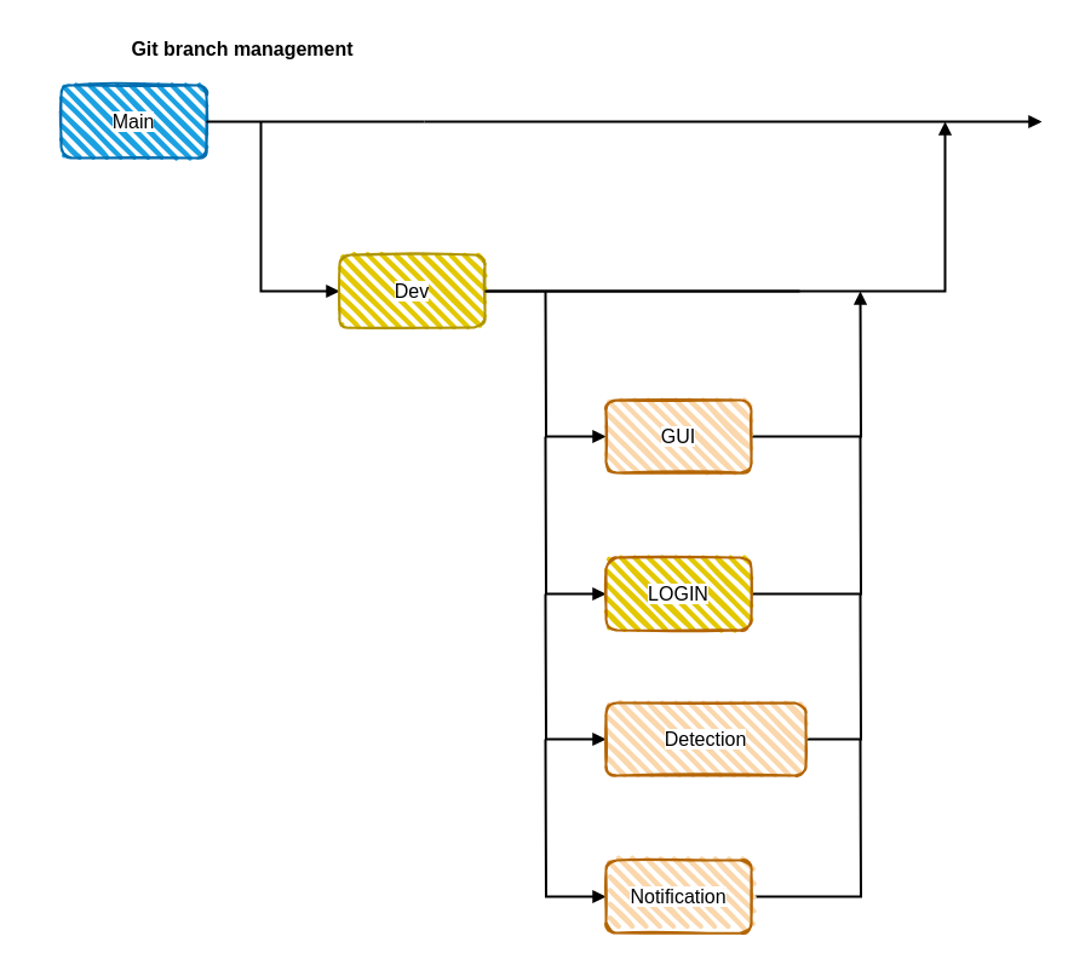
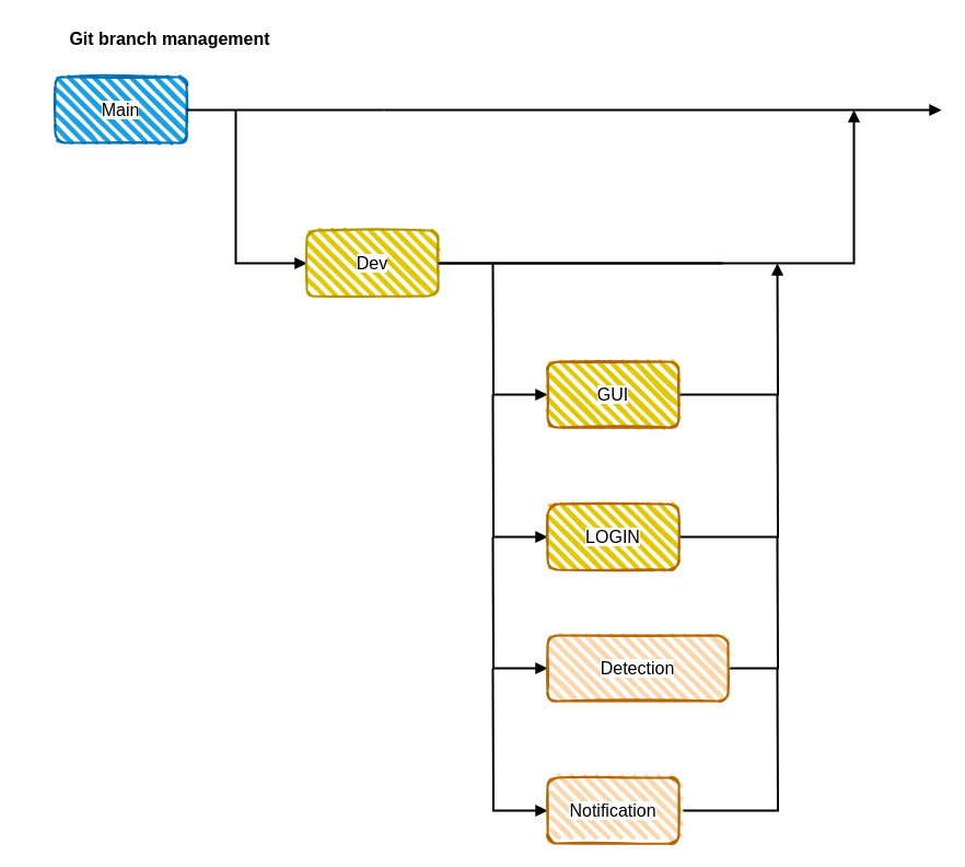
  <mxCell id="0" />
  <mxCell id="1" parent="0" />
  <mxCell id="2" value="&lt;font color=&quot;#000000&quot; style=&quot;background-color: rgb(255 , 255 , 255) ; font-size: 16px&quot;&gt;Main&lt;/font&gt;" style="rounded=1;whiteSpace=wrap;html=1;strokeWidth=2;fillWeight=4;hachureGap=8;hachureAngle=45;fillColor=#1ba1e2;sketch=1;strokeColor=#006EAF;fontColor=#ffffff;" parent="1" vertex="1"><mxGeometry x="50" y="70" width="120" height="60" as="geometry" /></mxCell>
  <mxCell id="3" style="edgeStyle=orthogonalEdgeStyle;rounded=0;jumpSize=2;orthogonalLoop=1;jettySize=auto;html=1;exitX=0.25;exitY=0.5;exitDx=0;exitDy=0;exitPerimeter=0;entryX=0;entryY=0.5;entryDx=0;entryDy=0;fontSize=16;fontColor=#000000;strokeWidth=2;endArrow=block;endFill=1;" parent="1" source="5" target="7" edge="1"><mxGeometry relative="1" as="geometry" /></mxCell>
  <mxCell id="4" style="edgeStyle=orthogonalEdgeStyle;rounded=0;jumpSize=2;orthogonalLoop=1;jettySize=auto;html=1;fontSize=16;fontColor=#000000;strokeWidth=2;endArrow=block;endFill=1;" parent="1" source="5" edge="1"><mxGeometry relative="1" as="geometry"><mxPoint x="860" y="100" as="targetPoint" /></mxGeometry></mxCell>
  <mxCell id="5" value="" style="line;strokeWidth=2;html=1;labelBackgroundColor=#FFFFFF;fontSize=16;fontColor=#000000;" parent="1" vertex="1"><mxGeometry x="170" y="95" width="180" height="10" as="geometry" /></mxCell>
  <mxCell id="6" style="edgeStyle=orthogonalEdgeStyle;rounded=0;jumpSize=2;orthogonalLoop=1;jettySize=auto;html=1;fontSize=16;fontColor=#000000;strokeWidth=2;endArrow=block;endFill=1;" parent="1" source="7" edge="1"><mxGeometry relative="1" as="geometry"><mxPoint x="780" y="100" as="targetPoint" /><Array as="points"><mxPoint x="470" y="240" /><mxPoint x="470" y="240" /></Array></mxGeometry></mxCell>
  <mxCell id="7" value="&lt;font color=&quot;#000000&quot; style=&quot;background-color: rgb(255 , 255 , 255) ; font-size: 16px&quot;&gt;Dev&lt;/font&gt;" style="rounded=1;whiteSpace=wrap;html=1;strokeWidth=2;fillWeight=4;hachureGap=8;hachureAngle=45;fillColor=#e3c800;sketch=1;strokeColor=#B09500;fontColor=#000000;" parent="1" vertex="1"><mxGeometry x="280" y="210" width="120" height="60" as="geometry" /></mxCell>
  <mxCell id="8" style="edgeStyle=orthogonalEdgeStyle;rounded=0;jumpSize=2;orthogonalLoop=1;jettySize=auto;html=1;fontSize=16;fontColor=#000000;strokeWidth=2;endArrow=none;endFill=0;startArrow=block;startFill=1;" parent="1" source="10" edge="1"><mxGeometry relative="1" as="geometry"><mxPoint x="450" y="240" as="targetPoint" /></mxGeometry></mxCell>
  <mxCell id="9" style="edgeStyle=orthogonalEdgeStyle;rounded=0;jumpSize=2;orthogonalLoop=1;jettySize=auto;html=1;exitX=1;exitY=0.5;exitDx=0;exitDy=0;fontSize=16;fontColor=#000000;startArrow=none;startFill=0;endArrow=block;endFill=1;strokeWidth=2;" parent="1" source="10" edge="1"><mxGeometry relative="1" as="geometry"><mxPoint x="710" y="240" as="targetPoint" /></mxGeometry></mxCell>
- <mxCell id="10" value="&lt;font color=&quot;#000000&quot; style=&quot;background-color: rgb(255 , 255 , 255) ; font-size: 16px&quot;&gt;GUI&lt;/font&gt;" style="rounded=1;whiteSpace=wrap;html=1;strokeWidth=2;fillWeight=4;hachureGap=8;hachureAngle=45;fillColor=#fad7ac;sketch=1;strokeColor=#b46504;" parent="1" vertex="1"><mxGeometry x="500" y="330" width="120" height="60" as="geometry" /></mxCell>
+ <mxCell id="10" value="&lt;font color=&quot;#000000&quot; style=&quot;background-color: rgb(255 , 255 , 255) ; font-size: 16px&quot;&gt;GUI&lt;/font&gt;" style="rounded=1;whiteSpace=wrap;html=1;strokeWidth=2;fillWeight=4;hachureGap=8;hachureAngle=45;fillColor=#e3c800;sketch=1;strokeColor=#b46504;" parent="1" vertex="1"><mxGeometry x="500" y="330" width="120" height="60" as="geometry" /></mxCell>
  <mxCell id="11" style="edgeStyle=orthogonalEdgeStyle;rounded=0;jumpSize=2;orthogonalLoop=1;jettySize=auto;html=1;fontSize=16;fontColor=#000000;strokeWidth=2;endArrow=none;endFill=0;" parent="1" source="7" edge="1"><mxGeometry relative="1" as="geometry"><mxPoint x="660" y="240" as="targetPoint" /><mxPoint x="400" y="240" as="sourcePoint" /><Array as="points"><mxPoint x="460" y="240" /><mxPoint x="460" y="240" /></Array></mxGeometry></mxCell>
  <mxCell id="12" style="edgeStyle=orthogonalEdgeStyle;rounded=0;jumpSize=2;orthogonalLoop=1;jettySize=auto;html=1;fontSize=16;fontColor=#000000;startArrow=block;startFill=1;endArrow=none;endFill=0;strokeWidth=2;" parent="1" source="14" edge="1"><mxGeometry relative="1" as="geometry"><mxPoint x="450" y="360" as="targetPoint" /></mxGeometry></mxCell>
  <mxCell id="13" style="edgeStyle=orthogonalEdgeStyle;rounded=0;jumpSize=2;orthogonalLoop=1;jettySize=auto;html=1;exitX=1;exitY=0.5;exitDx=0;exitDy=0;fontSize=16;fontColor=#000000;startArrow=none;startFill=0;endArrow=none;endFill=0;strokeWidth=2;" parent="1" source="14" edge="1"><mxGeometry relative="1" as="geometry"><mxPoint x="710" y="360" as="targetPoint" /></mxGeometry></mxCell>
  <mxCell id="14" value="&lt;font color=&quot;#000000&quot; style=&quot;background-color: rgb(255 , 255 , 255) ; font-size: 16px&quot;&gt;LOGIN&lt;/font&gt;" style="rounded=1;whiteSpace=wrap;html=1;strokeWidth=2;fillWeight=4;hachureGap=8;hachureAngle=45;fillColor=#e3c800;sketch=1;strokeColor=#b46504;" parent="1" vertex="1"><mxGeometry x="500" y="460" width="120" height="60" as="geometry" /></mxCell>
  <mxCell id="15" style="edgeStyle=orthogonalEdgeStyle;rounded=0;jumpSize=2;orthogonalLoop=1;jettySize=auto;html=1;fontSize=16;fontColor=#000000;startArrow=block;startFill=1;endArrow=none;endFill=0;strokeWidth=2;" parent="1" source="17" edge="1"><mxGeometry relative="1" as="geometry"><mxPoint x="450" y="490" as="targetPoint" /></mxGeometry></mxCell>
  <mxCell id="16" style="edgeStyle=orthogonalEdgeStyle;rounded=0;jumpSize=2;orthogonalLoop=1;jettySize=auto;html=1;fontSize=16;fontColor=#000000;startArrow=none;startFill=0;endArrow=none;endFill=0;strokeWidth=2;" parent="1" source="17" edge="1"><mxGeometry relative="1" as="geometry"><mxPoint x="710" y="490" as="targetPoint" /></mxGeometry></mxCell>
  <mxCell id="17" value="&lt;font color=&quot;#000000&quot; style=&quot;background-color: rgb(255 , 255 , 255) ; font-size: 16px&quot;&gt;Detection&lt;/font&gt;" style="rounded=1;whiteSpace=wrap;html=1;strokeWidth=2;fillWeight=4;hachureGap=8;hachureAngle=45;fillColor=#fad7ac;sketch=1;strokeColor=#b46504;" parent="1" vertex="1"><mxGeometry x="500" y="580" width="165" height="60" as="geometry" /></mxCell>
  <mxCell id="18" style="edgeStyle=orthogonalEdgeStyle;rounded=0;jumpSize=2;orthogonalLoop=1;jettySize=auto;html=1;fontSize=16;fontColor=#000000;startArrow=block;startFill=1;endArrow=none;endFill=0;strokeWidth=2;" parent="1" source="20" edge="1"><mxGeometry relative="1" as="geometry"><mxPoint x="450" y="610" as="targetPoint" /></mxGeometry></mxCell>
  <mxCell id="19" style="edgeStyle=orthogonalEdgeStyle;rounded=0;jumpSize=2;orthogonalLoop=1;jettySize=auto;html=1;exitX=1;exitY=0.5;exitDx=0;exitDy=0;fontSize=16;fontColor=#000000;startArrow=none;startFill=0;endArrow=none;endFill=0;strokeWidth=2;" parent="1" source="20" edge="1"><mxGeometry relative="1" as="geometry"><mxPoint x="710" y="610" as="targetPoint" /></mxGeometry></mxCell>
  <mxCell id="20" value="&lt;font color=&quot;#000000&quot; style=&quot;background-color: rgb(255 , 255 , 255) ; font-size: 16px&quot;&gt;Notification&lt;/font&gt;" style="rounded=1;whiteSpace=wrap;html=1;strokeWidth=2;fillWeight=4;hachureGap=8;hachureAngle=45;fillColor=#fad7ac;sketch=1;strokeColor=#b46504;" parent="1" vertex="1"><mxGeometry x="500" y="710" width="120" height="60" as="geometry" /></mxCell>
- <mxCell id="21" value="Git branch management" style="text;html=1;strokeColor=none;fillColor=none;align=center;verticalAlign=middle;whiteSpace=wrap;rounded=0;fontStyle=1;fontSize=16;" vertex="1" parent="1"><mxGeometry x="65" y="25" width="270" height="30" as="geometry" /></mxCell>
+ <mxCell id="21" value="Git branch management" style="text;html=1;strokeColor=none;fillColor=none;align=center;verticalAlign=middle;whiteSpace=wrap;rounded=0;fontStyle=1;fontSize=16;" vertex="1" parent="1"><mxGeometry y="20" width="270" height="30" as="geometry" x="20" /></mxCell>
